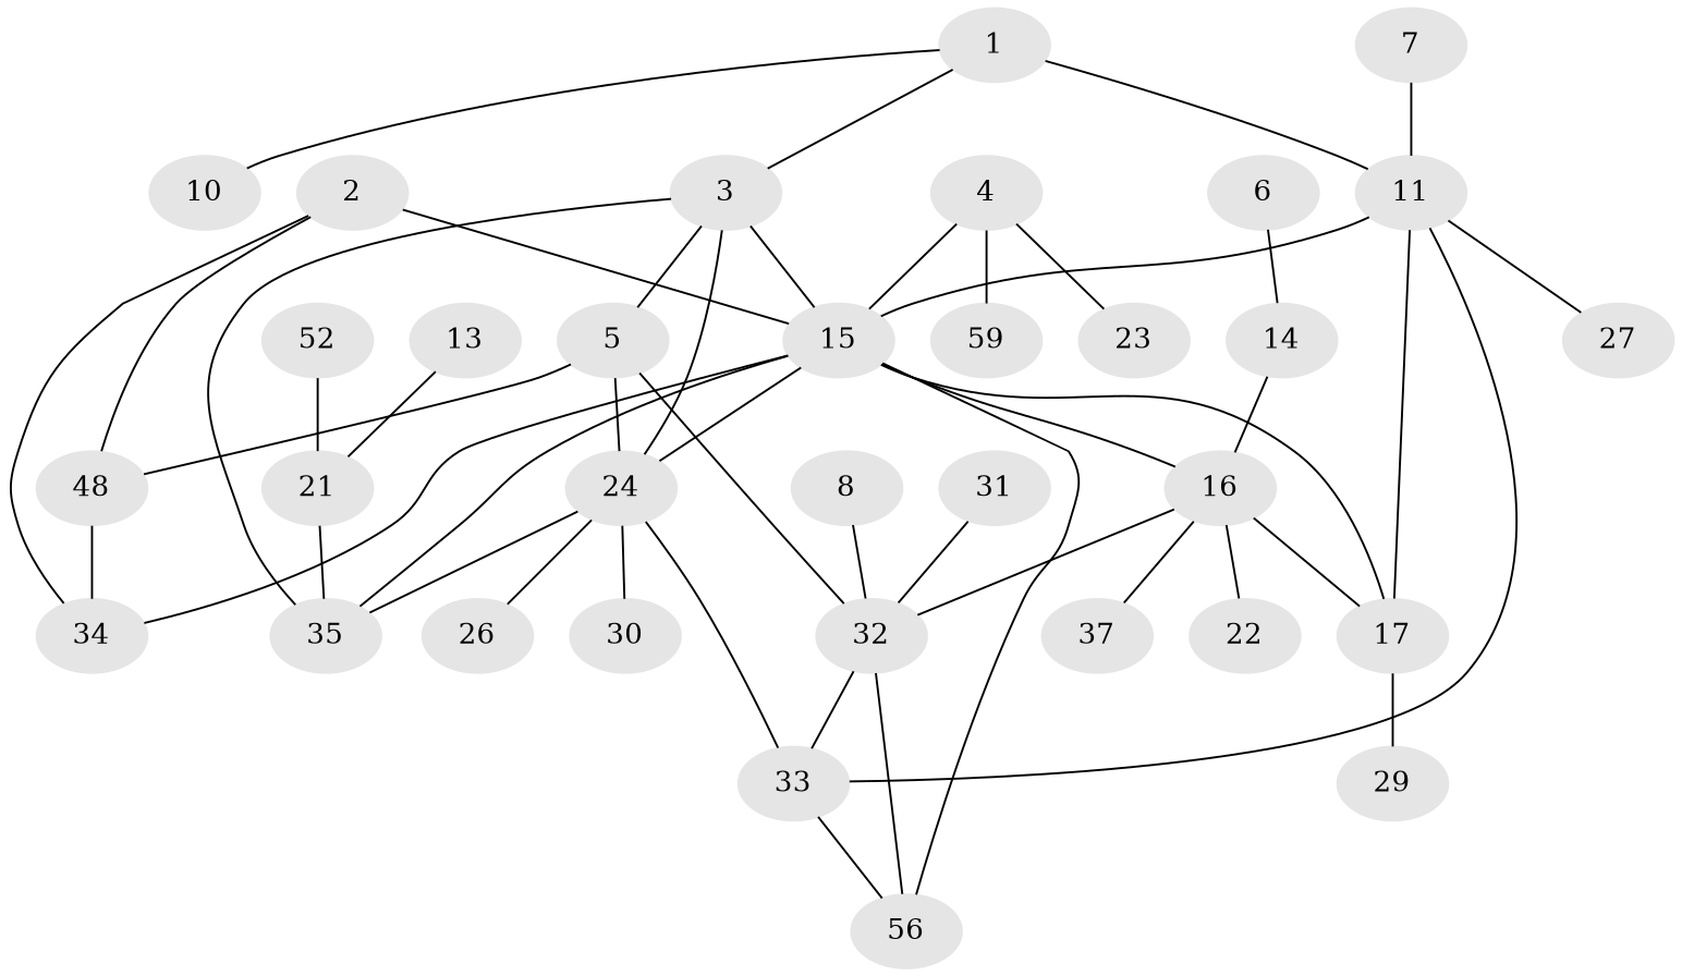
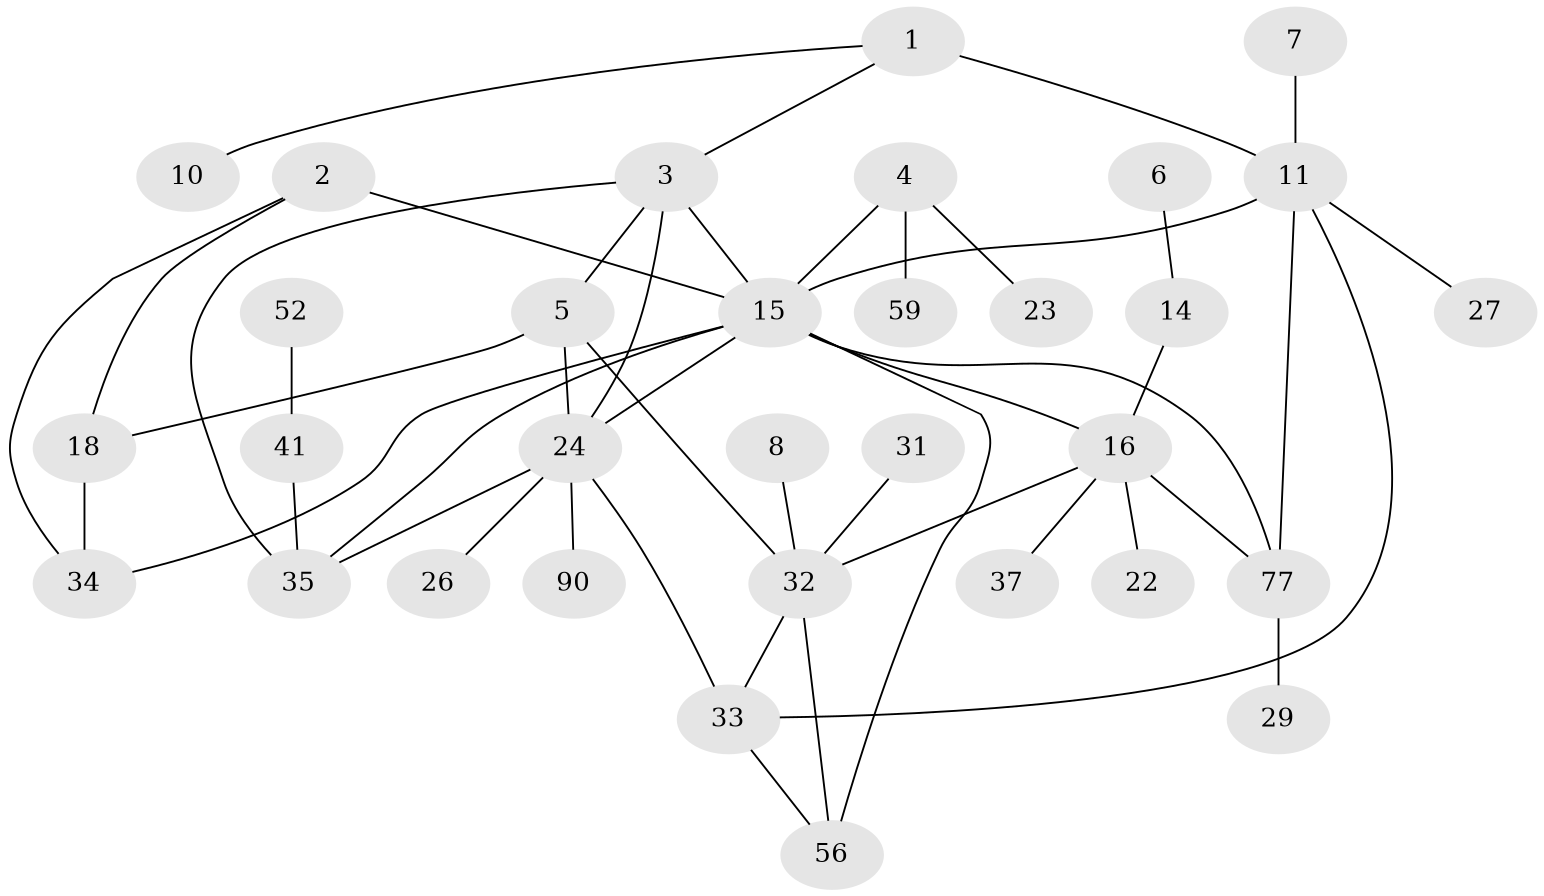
  graph {
    node [color=gray90 style=filled]
    edge [weight=1.0]
    1
    3
    10
    11
    15
    5
    24
    35
-   17
+   17 [label=77]
    27
    33
    2
    34
-   18 [label=48]
+   18
    16
    n16 [label=56]
    32
    26
-   30
+   30 [label=90]
    4
    23
    n22 [label=59]
    6
    14
    7
    8
    29
    n28 [label=52]
-   21
-   13
+   21 [label=41]
    22
    37
    31
    1 -- 3
    1 -- 10
    1 -- 11 [weight=2.0]
    3 -- 15
    3 -- 5
    3 -- 24
    3 -- 35
    11 -- 15
    11 -- 17
    11 -- 27
    11 -- 33
    15 -- 24
    15 -- 35
    15 -- 17
    15 -- 34
    15 -- 16
    15 -- n16
    5 -- 24
    5 -- 18
    5 -- 32
    24 -- 35
    24 -- 33
    24 -- 26
    24 -- 30
    17 -- 29
    33 -- n16
    2 -- 15
    2 -- 34
    2 -- 18
    18 -- 34
    16 -- 17
    16 -- 32
    16 -- 22
    16 -- 37
    32 -- 33
    32 -- n16
    4 -- 15
    4 -- 23
    4 -- n22
    6 -- 14
    14 -- 16
    7 -- 11
    8 -- 32
    n28 -- 21
    21 -- 35
-   13 -- 21
    31 -- 32
  }
